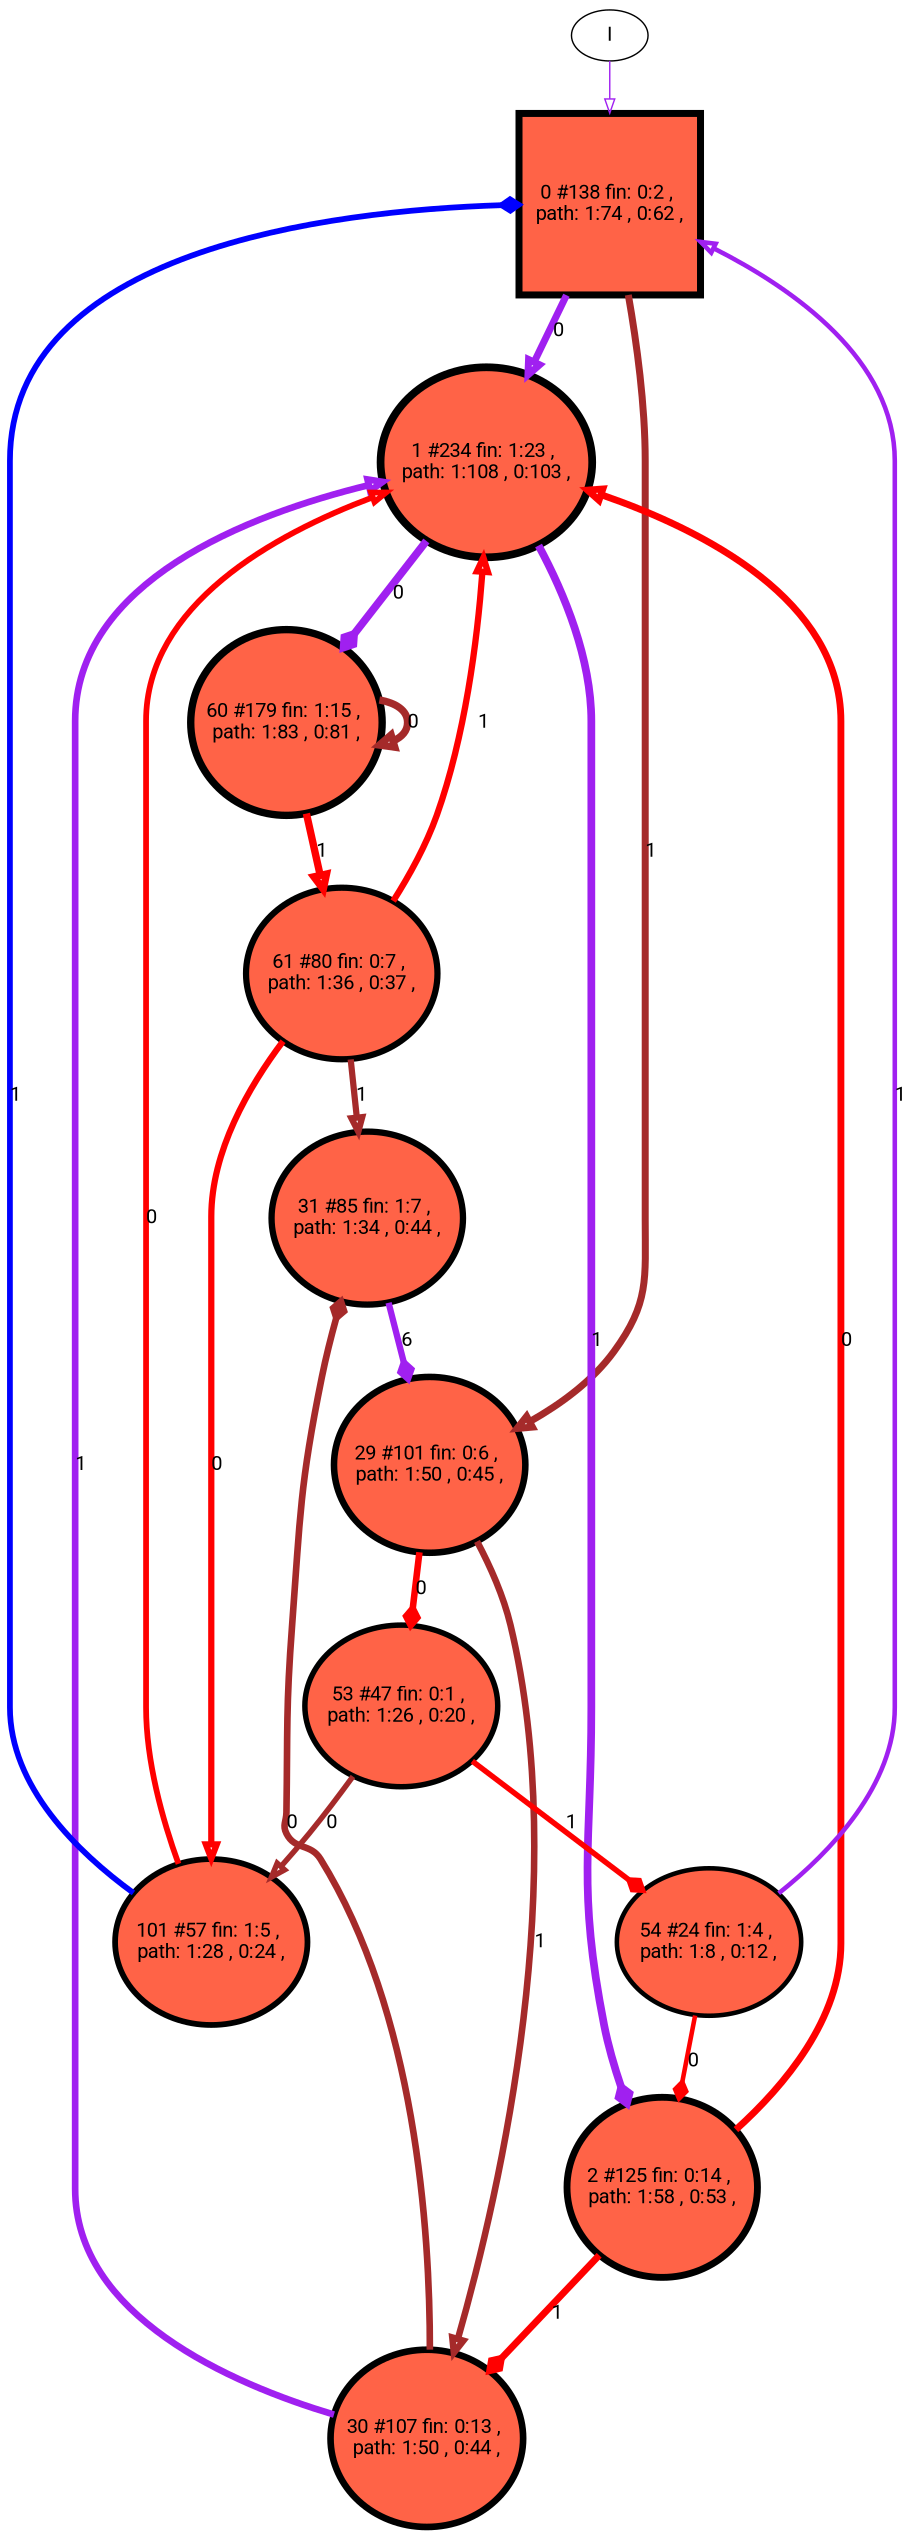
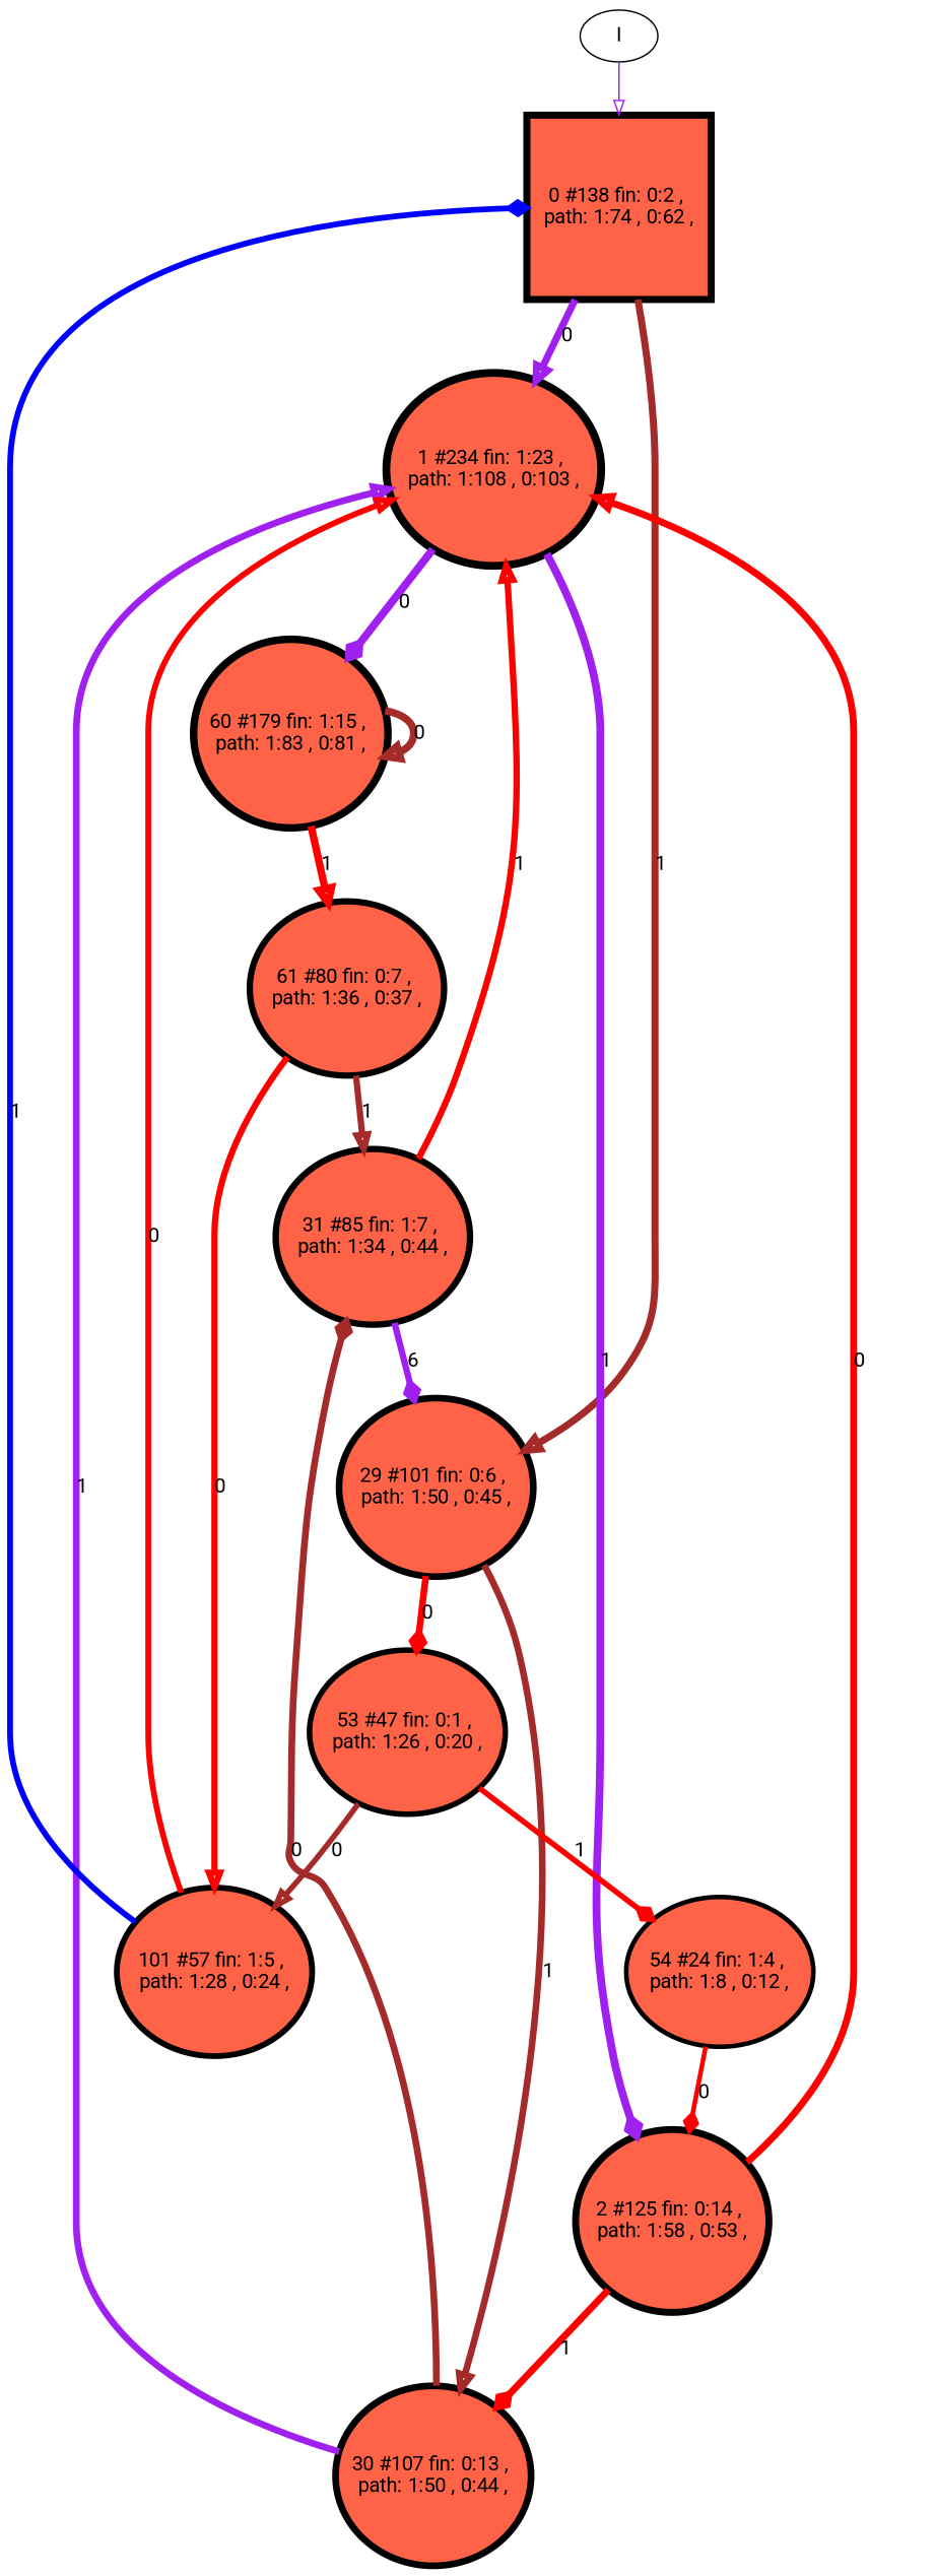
  digraph {
    fontname=Roboto
    node [fillcolor=tomato fontname=Roboto style=filled]
    edge [arrowhead=onormal color=red fontname=Roboto penwidth=4.93447]
    n1 [height=1.78078 label="0 #138 fin: 0:2 , \n path: 1:74 , 0:62 , " penwidth=4.93447 shape=box width=1.78078]
    n2 [height=1.86557 label="1 #234 fin: 1:23 , \n path: 1:108 , 0:103 , " penwidth=5.45959 width=1.86557]
    n3 [height=1.72722 label="29 #101 fin: 0:6 , \n path: 1:50 , 0:45 , " penwidth=4.62497 width=1.72722]
    n4 [height=1.82341 label="60 #179 fin: 1:15 , \n path: 1:83 , 0:81 , " penwidth=5.19296 width=1.82341]
    n5 [height=1.76409 label="2 #125 fin: 0:14 , \n path: 1:58 , 0:53 , " penwidth=4.83628 width=1.76409]
    n6 [height=1.58334 label="53 #47 fin: 0:1 , \n path: 1:26 , 0:20 , " penwidth=3.8712 width=1.58334]
    n7 [height=1.73733 label="30 #107 fin: 0:13 , \n path: 1:50 , 0:44 , " penwidth=4.68213 width=1.73733]
    I [fillcolor="" style=""]
    n9 [height=1.68537 label="61 #80 fin: 0:7 , \n path: 1:36 , 0:37 , " penwidth=4.39445 width=1.68537]
    n10 [height=1.62145 label="101 #57 fin: 1:5 , \n path: 1:28 , 0:24 , " penwidth=4.06044 width=1.62145]
    n11 [height=1.43957 label="54 #24 fin: 1:4 , \n path: 1:8 , 0:12 , " penwidth=3.21888 width=1.43957]
    n12 [height=1.69641 label="31 #85 fin: 1:7 , \n path: 1:34 , 0:44 , " penwidth=4.45435 width=1.69641]
    n1 -> n2 [color=purple label="0 "]
    n1 -> n3 [color=brown label="1 "]
    n2 -> n4 [arrowhead=diamond color=purple label="0 " penwidth=5.45959]
    n2 -> n5 [arrowhead=diamond color=purple label="1 " penwidth=5.45959]
    n3 -> n6 [arrowhead=diamond label="0 " penwidth=4.62497]
    n3 -> n7 [color=brown label="1 " penwidth=4.62497]
    n4 -> n4 [color=brown label="0 " penwidth=5.19296]
    n4 -> n9 [label="1 " penwidth=5.19296]
    n5 -> n2 [label="0 " penwidth=4.83628]
    n5 -> n7 [arrowhead=diamond label="1 " penwidth=4.83628]
    n6 -> n10 [color=brown label="0 " penwidth=3.8712]
    n6 -> n11 [arrowhead=diamond label="1 " penwidth=3.8712]
    n7 -> n2 [color=purple label="1 " penwidth=4.68213]
    n7 -> n12 [arrowhead=diamond color=brown label="0 " penwidth=4.68213]
    I -> n1 [color=purple penwidth=""]
    n9 -> n10 [label="0 " penwidth=4.39445]
    n9 -> n12 [color=brown label="1 " penwidth=4.39445]
    n10 -> n1 [arrowhead=diamond color=blue label="1 " penwidth=4.06044]
    n10 -> n2 [label="0 " penwidth=4.06044]
-   n11 -> n1 [color=purple label="1 " penwidth=3.21888]
    n11 -> n5 [arrowhead=diamond label="0 " penwidth=3.21888]
-   n9 -> n2 [label="1 " penwidth=4.45435]
+   n12 -> n2 [label="1 " penwidth=4.45435]
    n12 -> n3 [arrowhead=diamond color=purple label="6 " penwidth=4.45435]
  }
